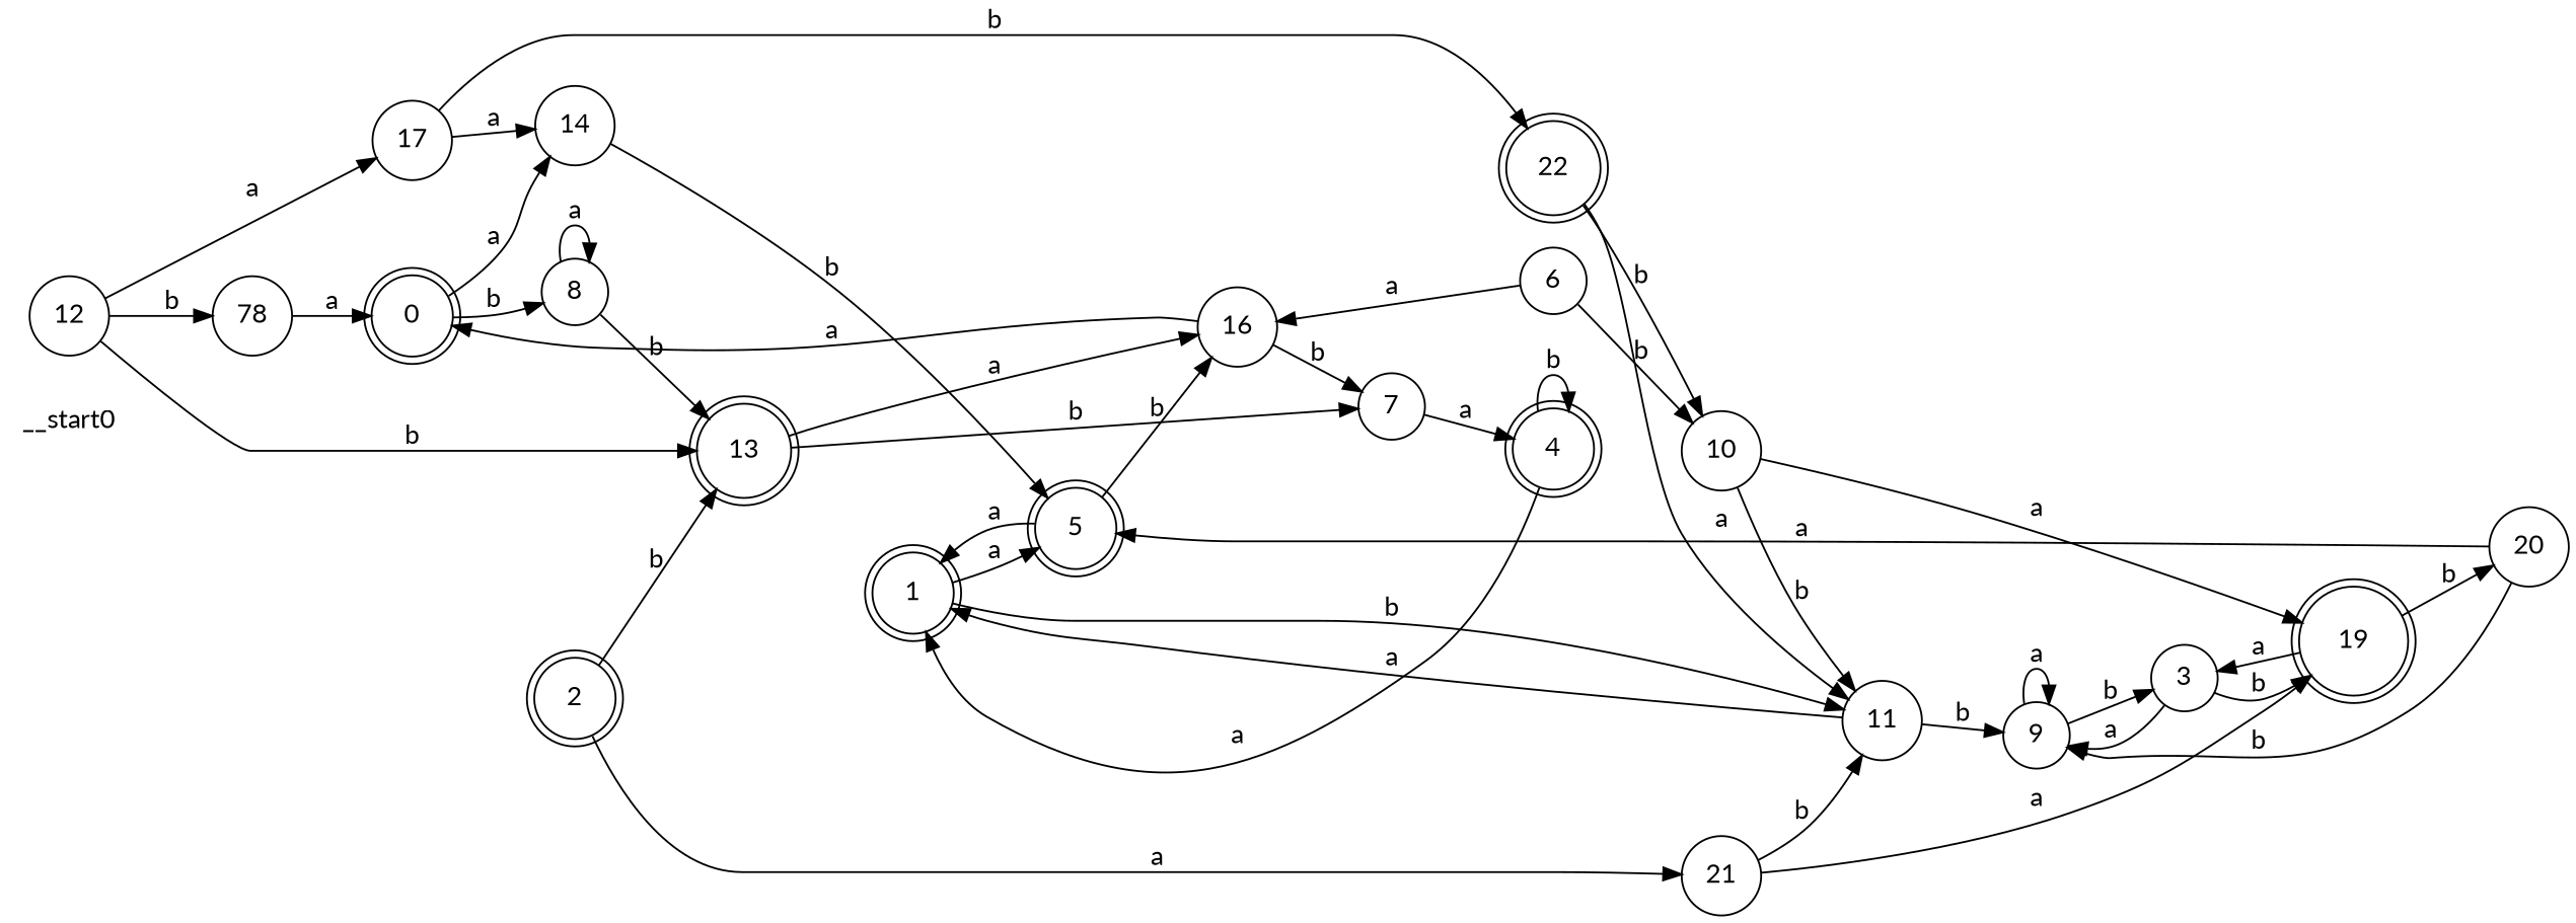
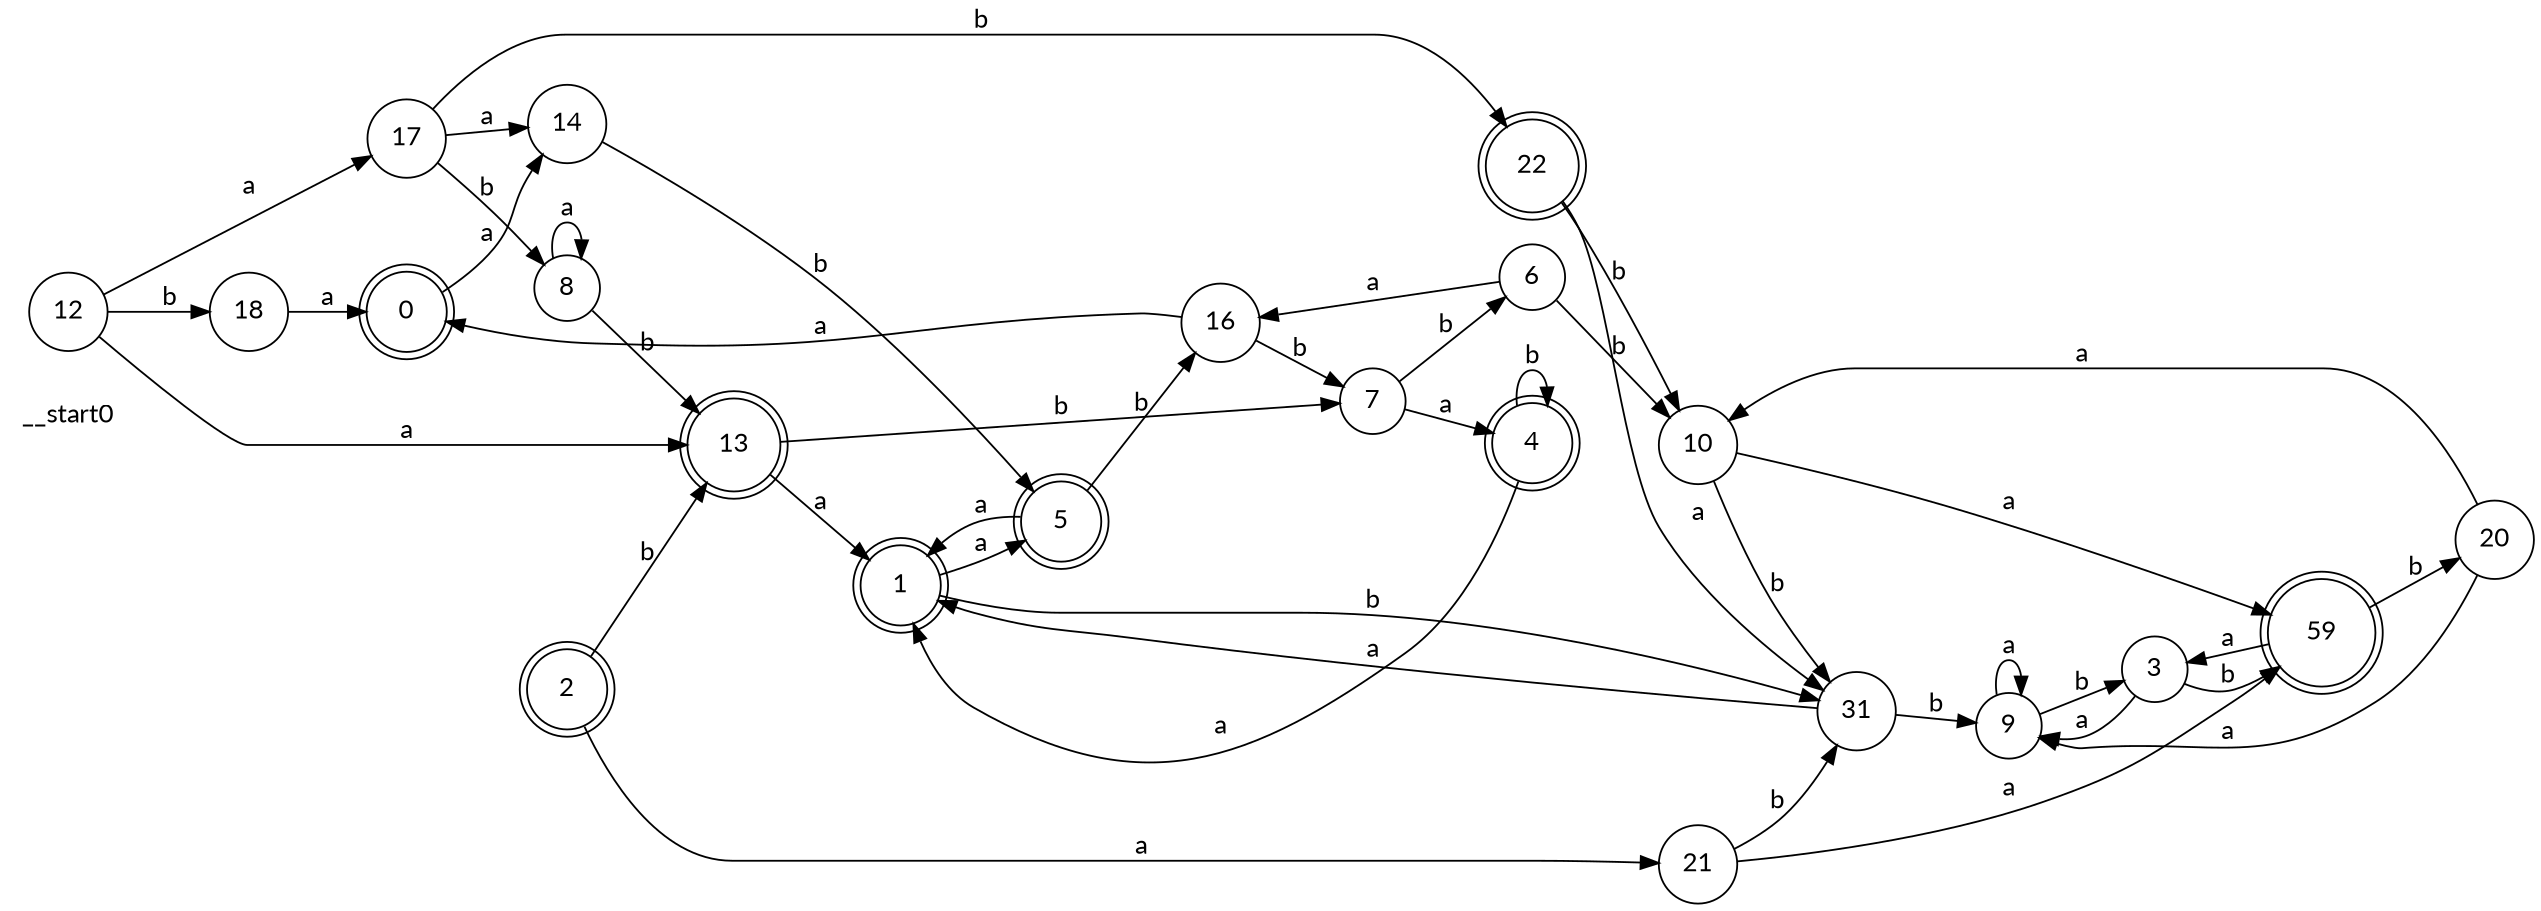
  digraph {
    fontname=Lato
    rankdir=LR
    node [fontname=Lato shape=circle color=black fillcolor=white style=filled]
    edge [fontname=Lato]
    __start0 [shape=none color="" fillcolor="" style=""]
    n2 [label=0 shape=doublecircle style="rounded,filled"]
    n3 [label=8]
    n4 [label=14]
    n5 [label=13 shape=doublecircle style="rounded,filled"]
    n6 [label=5 shape=doublecircle style="rounded,filled"]
    n7 [label=1 shape=doublecircle style="rounded,filled"]
-   n8 [label=11]
+   n8 [label=31]
    n9 [label=16]
    n10 [label=9]
    n11 [label=2 shape=doublecircle style="rounded,filled"]
    n12 [label=21]
    n13 [label=7]
-   n14 [label=19 shape=doublecircle style="rounded,filled"]
+   n14 [label=59 shape=doublecircle style="rounded,filled"]
    n15 [label=3]
    n16 [label=20]
    n17 [label=4 shape=doublecircle style="rounded,filled"]
    n18 [label=6]
    n19 [label=10]
    n20 [label=12]
    n21 [label=17]
-   n22 [label=78]
+   n22 [label=18]
    n23 [label=22 shape=doublecircle style="rounded,filled"]
-   n2 -> n3 [label=b]
+   n21 -> n3 [label=b]
    n2 -> n4 [label=a]
    n3 -> n3 [label=a]
    n3 -> n5 [label=b]
    n4 -> n6 [label=b]
-   n5 -> n9 [label=a]
+   n5 -> n7 [label=a]
    n5 -> n13 [label=b]
    n6 -> n7 [label=a]
    n6 -> n9 [label=b]
    n7 -> n6 [label=a]
    n7 -> n8 [label=b]
    n8 -> n7 [label=a]
    n8 -> n10 [label=b]
    n9 -> n2 [label=a]
    n9 -> n13 [label=b]
    n10 -> n10 [label=a]
    n10 -> n15 [label=b]
    n11 -> n5 [label=b]
    n11 -> n12 [label=a]
    n12 -> n8 [label=b]
    n12 -> n14 [label=a]
    n13 -> n17 [label=a]
+   n13 -> n18 [label=b]
    n14 -> n15 [label=a]
    n14 -> n16 [label=b]
    n15 -> n10 [label=a]
    n15 -> n14 [label=b]
-   n16 -> n10 [label=b]
-   n16 -> n6 [label=a]
+   n16 -> n10 [label=a]
+   n16 -> n19 [label=a]
    n17 -> n7 [label=a]
    n17 -> n17 [label=b]
    n18 -> n9 [label=a]
    n18 -> n19 [label=b]
    n19 -> n8 [label=b]
    n19 -> n14 [label=a]
-   n20 -> n5 [label=b]
+   n20 -> n5 [label=a]
    n20 -> n21 [label=a]
    n20 -> n22 [label=b]
    n21 -> n4 [label=a]
    n21 -> n23 [label=b]
    n22 -> n2 [label=a]
    n23 -> n8 [label=a]
    n23 -> n19 [label=b]
  }
